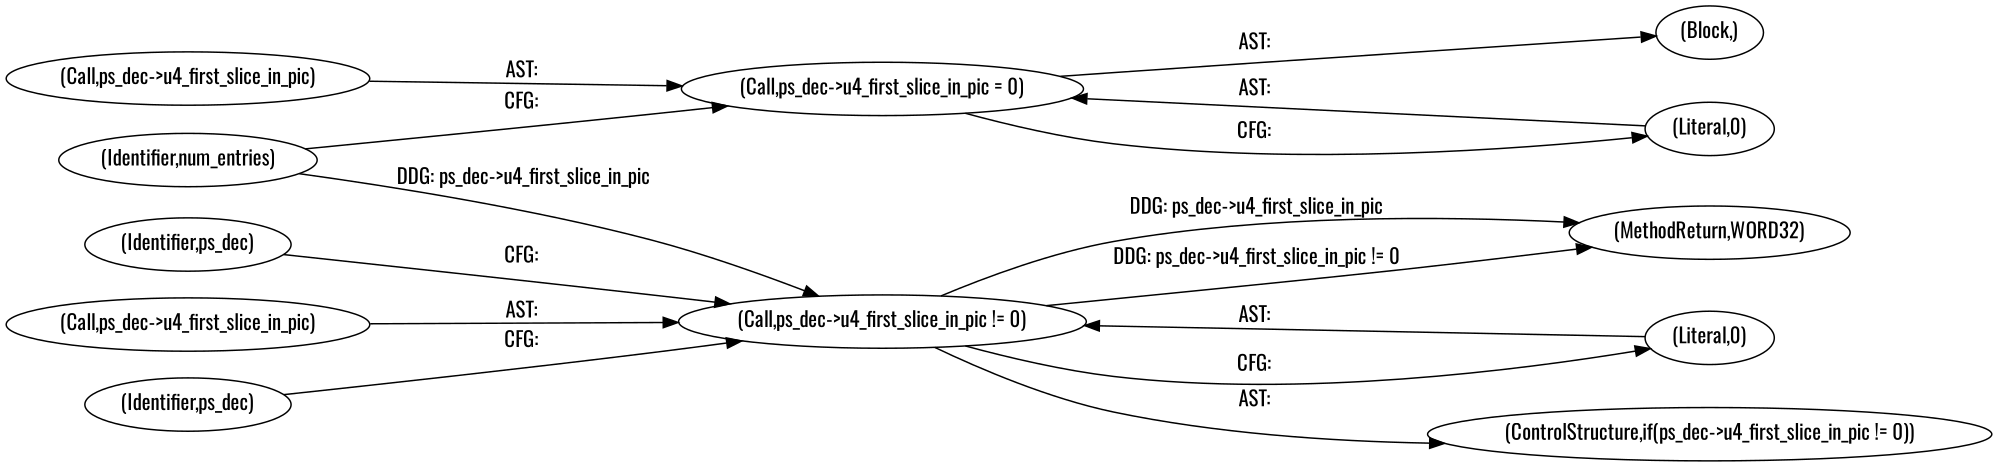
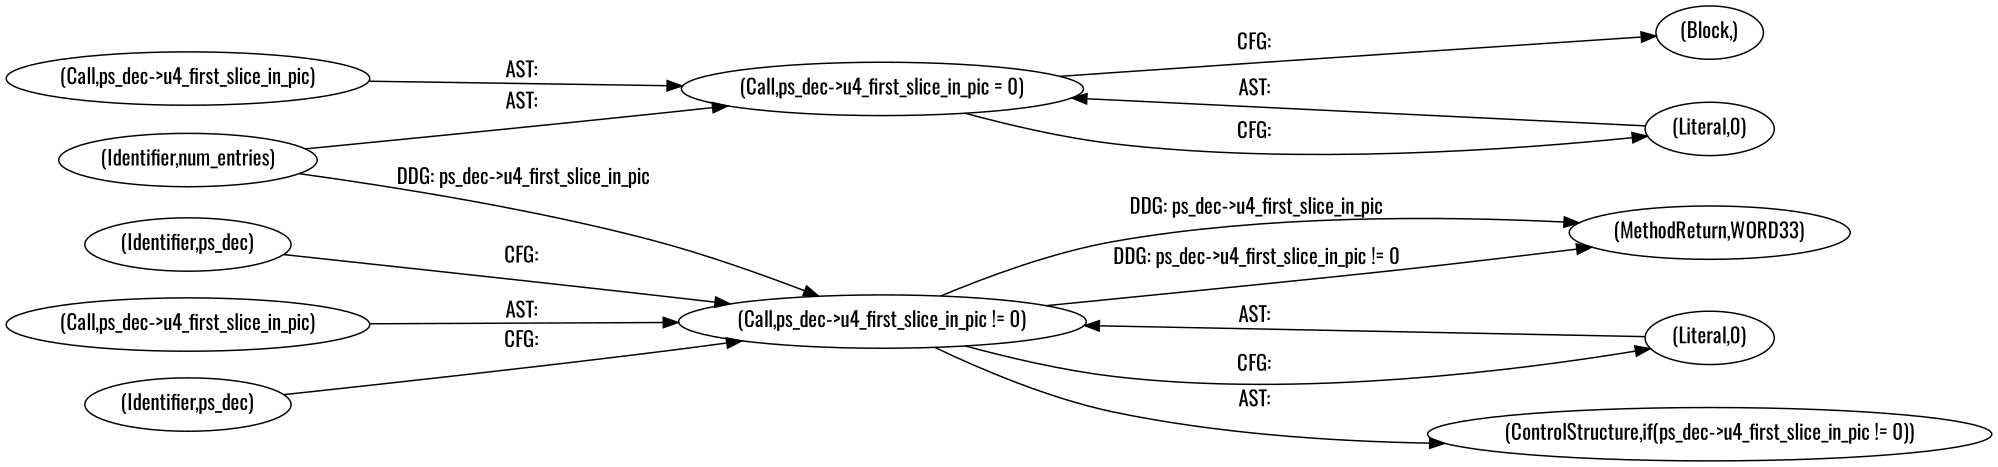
  digraph {
    fontname=Oswald
    rankdir=LR
    node [fontname=Oswald]
    edge [fontname=Oswald]
    n1 [label="(Call,ps_dec->u4_first_slice_in_pic = 0)"]
    n2 [label="(Literal,0)"]
    n3 [label="(Block,)"]
    n4 [label="(Call,ps_dec->u4_first_slice_in_pic != 0)"]
    n5 [label="(ControlStructure,if(ps_dec->u4_first_slice_in_pic != 0))"]
    n6 [label="(Literal,0)"]
-   n7 [label="(MethodReturn,WORD32)"]
+   n7 [label="(MethodReturn,WORD33)"]
    n8 [label="(Identifier,num_entries)"]
    n9 [label="(Call,ps_dec->u4_first_slice_in_pic)"]
    n10 [label="(Identifier,ps_dec)"]
    n11 [label="(Identifier,ps_dec)"]
    n12 [label="(Call,ps_dec->u4_first_slice_in_pic)"]
    n1 -> n2 [label="CFG: "]
-   n1 -> n3 [label="AST: "]
+   n1 -> n3 [label="CFG: "]
    n2 -> n1 [label="AST: "]
    n4 -> n5 [label="AST: "]
    n4 -> n6 [label="CFG: "]
    n4 -> n7 [label="DDG: ps_dec->u4_first_slice_in_pic"]
    n4 -> n7 [label="DDG: ps_dec->u4_first_slice_in_pic != 0"]
    n6 -> n4 [label="AST: "]
-   n8 -> n1 [label="CFG: "]
+   n8 -> n1 [label="AST: "]
    n8 -> n4 [label="DDG: ps_dec->u4_first_slice_in_pic"]
    n9 -> n4 [label="AST: "]
    n10 -> n4 [label="CFG: "]
    n11 -> n4 [label="CFG: "]
    n12 -> n1 [label="AST: "]
  }
